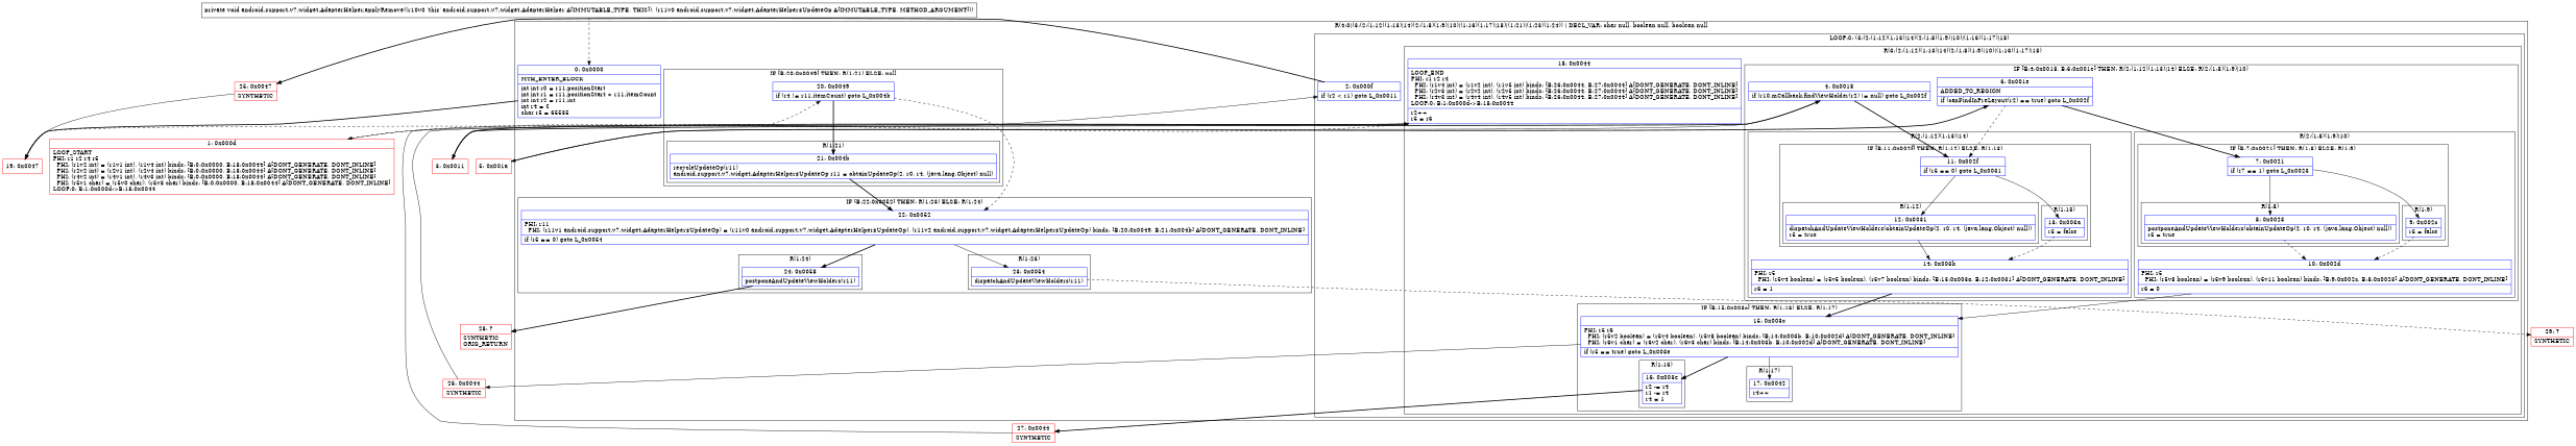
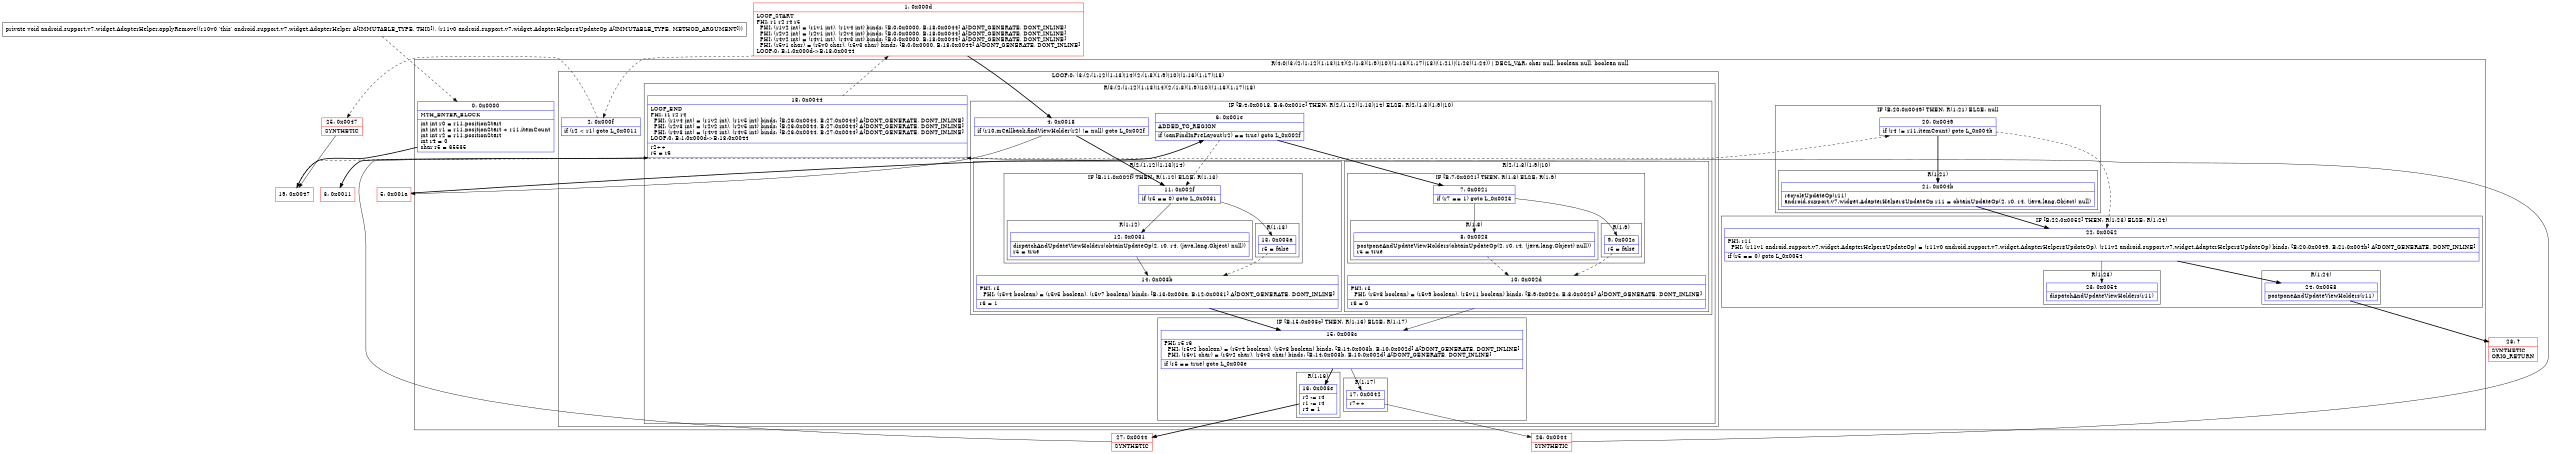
  digraph {
    node [color=blue shape=record]
    edge [style=bold]
    n1 [label="{12\:\ 0x0031|dispatchAndUpdateViewHolders(obtainUpdateOp(2, r0, r4, (java.lang.Object) null))\lr5 = true\l}"]
    n2 [label="{13\:\ 0x003a|r5 = false\l}"]
    n3 [label="{11\:\ 0x002f|if (r5 == 0) goto L_0x0031\l}"]
    n4 [label="{14\:\ 0x003b|PHI: r5 \l  PHI: (r5v4 boolean) = (r5v5 boolean), (r5v7 boolean) binds: [B:13:0x003a, B:12:0x0031] A[DONT_GENERATE, DONT_INLINE]\l|r6 = 1\l}"]
    n5 [label="{8\:\ 0x0023|postponeAndUpdateViewHolders(obtainUpdateOp(2, r0, r4, (java.lang.Object) null))\lr5 = true\l}"]
    n6 [label="{9\:\ 0x002c|r5 = false\l}"]
    n7 [label="{7\:\ 0x0021|if (r7 == 1) goto L_0x0023\l}"]
    n8 [label="{10\:\ 0x002d|PHI: r5 \l  PHI: (r5v8 boolean) = (r5v9 boolean), (r5v11 boolean) binds: [B:9:0x002c, B:8:0x0023] A[DONT_GENERATE, DONT_INLINE]\l|r6 = 0\l}"]
    n9 [label="{4\:\ 0x0018|if (r10.mCallback.findViewHolder(r2) != null) goto L_0x002f\l}"]
    n10 [label="{6\:\ 0x001e|ADDED_TO_REGION\l|if (canFindInPreLayout(r2) == true) goto L_0x002f\l}"]
    n11 [label="{16\:\ 0x003e|r2 \-= r4\lr1 \-= r4\lr4 = 1\l}"]
-   n12 [label="{17\:\ 0x0042|r4++\l}"]
+   n12 [label="{17\:\ 0x0042|r7++\l}"]
    n13 [label="{15\:\ 0x003c|PHI: r5 r6 \l  PHI: (r5v2 boolean) = (r5v4 boolean), (r5v8 boolean) binds: [B:14:0x003b, B:10:0x002d] A[DONT_GENERATE, DONT_INLINE]\l  PHI: (r6v1 char) = (r6v2 char), (r6v3 char) binds: [B:14:0x003b, B:10:0x002d] A[DONT_GENERATE, DONT_INLINE]\l|if (r5 == true) goto L_0x003e\l}"]
    n14 [label="{18\:\ 0x0044|LOOP_END\lPHI: r1 r2 r4 \l  PHI: (r1v4 int) = (r1v2 int), (r1v5 int) binds: [B:26:0x0044, B:27:0x0044] A[DONT_GENERATE, DONT_INLINE]\l  PHI: (r2v3 int) = (r2v2 int), (r2v5 int) binds: [B:26:0x0044, B:27:0x0044] A[DONT_GENERATE, DONT_INLINE]\l  PHI: (r4v3 int) = (r4v4 int), (r4v5 int) binds: [B:26:0x0044, B:27:0x0044] A[DONT_GENERATE, DONT_INLINE]\lLOOP:0: B:1:0x000d\-\>B:18:0x0044\l|r2++\lr5 = r6\l}"]
    n15 [label="{2\:\ 0x000f|if (r2 \< r1) goto L_0x0011\l}"]
    n16 [label="{21\:\ 0x004b|recycleUpdateOp(r11)\landroid.support.v7.widget.AdapterHelper$UpdateOp r11 = obtainUpdateOp(2, r0, r4, (java.lang.Object) null)\l}"]
    n17 [label="{20\:\ 0x0049|if (r4 != r11.itemCount) goto L_0x004b\l}"]
    n18 [label="{23\:\ 0x0054|dispatchAndUpdateViewHolders(r11)\l}"]
    n19 [label="{24\:\ 0x0058|postponeAndUpdateViewHolders(r11)\l}"]
    n20 [label="{22\:\ 0x0052|PHI: r11 \l  PHI: (r11v1 android.support.v7.widget.AdapterHelper$UpdateOp) = (r11v0 android.support.v7.widget.AdapterHelper$UpdateOp), (r11v2 android.support.v7.widget.AdapterHelper$UpdateOp) binds: [B:20:0x0049, B:21:0x004b] A[DONT_GENERATE, DONT_INLINE]\l|if (r5 == 0) goto L_0x0054\l}"]
-   n21 [label="{0\:\ 0x0000|MTH_ENTER_BLOCK\l|int int r0 = r11.positionStart\lint int r1 = r11.positionStart + r11.itemCount\lint int r2 = r11.int\lint r4 = 0\lchar r5 = 65535\l}"]
+   n21 [label="{0\:\ 0x0000|MTH_ENTER_BLOCK\l|int int r0 = r11.positionStart\lint int r1 = r11.positionStart + r11.itemCount\lint int r2 = r11.positionStart\lint r4 = 0\lchar r5 = 65535\l}"]
    n22 [color=red label="{5\:\ 0x001a}"]
    n23 [color=red label="{27\:\ 0x0044|SYNTHETIC\l}"]
    n24 [color=red label="{26\:\ 0x0044|SYNTHETIC\l}"]
    n25 [color=red label="{1\:\ 0x000d|LOOP_START\lPHI: r1 r2 r4 r5 \l  PHI: (r1v2 int) = (r1v1 int), (r1v4 int) binds: [B:0:0x0000, B:18:0x0044] A[DONT_GENERATE, DONT_INLINE]\l  PHI: (r2v2 int) = (r2v1 int), (r2v4 int) binds: [B:0:0x0000, B:18:0x0044] A[DONT_GENERATE, DONT_INLINE]\l  PHI: (r4v2 int) = (r4v1 int), (r4v3 int) binds: [B:0:0x0000, B:18:0x0044] A[DONT_GENERATE, DONT_INLINE]\l  PHI: (r5v1 char) = (r5v0 char), (r5v3 char) binds: [B:0:0x0000, B:18:0x0044] A[DONT_GENERATE, DONT_INLINE]\lLOOP:0: B:1:0x000d\-\>B:18:0x0044\l}"]
    n26 [color=red label="{3\:\ 0x0011}"]
    n27 [color=red label="{25\:\ 0x0047|SYNTHETIC\l}"]
-   n28 [color=red label="{29\:\ ?|SYNTHETIC\l}"]
    n29 [color=red label="{28\:\ ?|SYNTHETIC\lORIG_RETURN\l}"]
    n30 [color=red label="{19\:\ 0x0047}"]
    n31 [label="{private void android.support.v7.widget.AdapterHelper.applyRemove((r10v0 'this' android.support.v7.widget.AdapterHelper A[IMMUTABLE_TYPE, THIS]), (r11v0 android.support.v7.widget.AdapterHelper$UpdateOp A[IMMUTABLE_TYPE, METHOD_ARGUMENT])) }" color=""]
    subgraph cluster_1 {
      label="R(4:0|(3:(2:(1:12)(1:13)|14)(2:(1:8)(1:9)|10)|(1:16)(1:17)|18)|(1:21)|(1:23)(1:24)) | DECL_VAR: char null, boolean null, boolean null\l"
      n21
      subgraph cluster_2 {
        label="LOOP:0: (3:(2:(1:12)(1:13)|14)(2:(1:8)(1:9)|10)|(1:16)(1:17)|18)"
        n15
        subgraph cluster_3 {
          label="R(3:(2:(1:12)(1:13)|14)(2:(1:8)(1:9)|10)|(1:16)(1:17)|18)"
          n14
          subgraph cluster_4 {
            label="IF [B:4:0x0018, B:6:0x001e] THEN: R(2:(1:12)(1:13)|14) ELSE: R(2:(1:8)(1:9)|10)"
            n9
            n10
            subgraph cluster_5 {
              label="R(2:(1:12)(1:13)|14)"
              n4
              subgraph cluster_6 {
                label="IF [B:11:0x002f] THEN: R(1:12) ELSE: R(1:13)"
                n3
                subgraph cluster_7 {
                  label="R(1:12)"
                  n1
                }
                subgraph cluster_8 {
                  label="R(1:13)"
                  n2
                }
              }
            }
            subgraph cluster_9 {
              label="R(2:(1:8)(1:9)|10)"
              n8
              subgraph cluster_10 {
                label="IF [B:7:0x0021] THEN: R(1:8) ELSE: R(1:9)"
                n7
                subgraph cluster_11 {
                  label="R(1:8)"
                  n5
                }
                subgraph cluster_12 {
                  label="R(1:9)"
                  n6
                }
              }
            }
          }
          subgraph cluster_13 {
            label="IF [B:15:0x003c] THEN: R(1:16) ELSE: R(1:17)"
            n13
            subgraph cluster_14 {
              label="R(1:16)"
              n11
            }
            subgraph cluster_15 {
              label="R(1:17)"
              n12
            }
          }
        }
      }
      subgraph cluster_16 {
        label="IF [B:20:0x0049] THEN: R(1:21) ELSE: null"
        n17
        subgraph cluster_17 {
          label="R(1:21)"
          n16
        }
      }
      subgraph cluster_18 {
        label="IF [B:22:0x0052] THEN: R(1:23) ELSE: R(1:24)"
        n20
        subgraph cluster_19 {
          label="R(1:23)"
          n18
        }
        subgraph cluster_20 {
          label="R(1:24)"
          n19
        }
      }
    }
    n1 -> n4 [style=solid]
    n2 -> n4 [style=dashed]
    n3 -> n1 [style=solid]
    n3 -> n2 [style=solid]
    n4 -> n13
    n5 -> n8 [style=dashed]
    n6 -> n8 [style=dashed]
    n7 -> n5 [style=solid]
    n7 -> n6 [style=solid]
    n8 -> n13 [style=solid]
    n9 -> n3
    n9 -> n22 [style=solid]
    n10 -> n3 [style=dashed]
    n10 -> n7
    n11 -> n23
-   n13 -> n24 [style=solid]
+   n12 -> n24 [style=solid]
    n13 -> n11
    n13 -> n12 [style=solid]
    n14 -> n25 [style=dashed]
    n14 -> n26
-   n15 -> n27
+   n15 -> n27 [style=dashed]
    n16 -> n20
    n17 -> n16
    n17 -> n20 [style=dashed]
-   n18 -> n28 [style=dashed]
    n19 -> n29
    n20 -> n18 [style=solid]
    n20 -> n19
    n21 -> n30
    n22 -> n10
    n23 -> n14 [style=solid]
    n24 -> n14 [style=solid]
-   n25 -> n15 [style=solid]
-   n26 -> n9
+   n25 -> n15 [style=dashed]
+   n25 -> n9
    n27 -> n30 [style=solid]
    n30 -> n17 [style=dashed]
    n31 -> n21 [style=dashed]
  }
